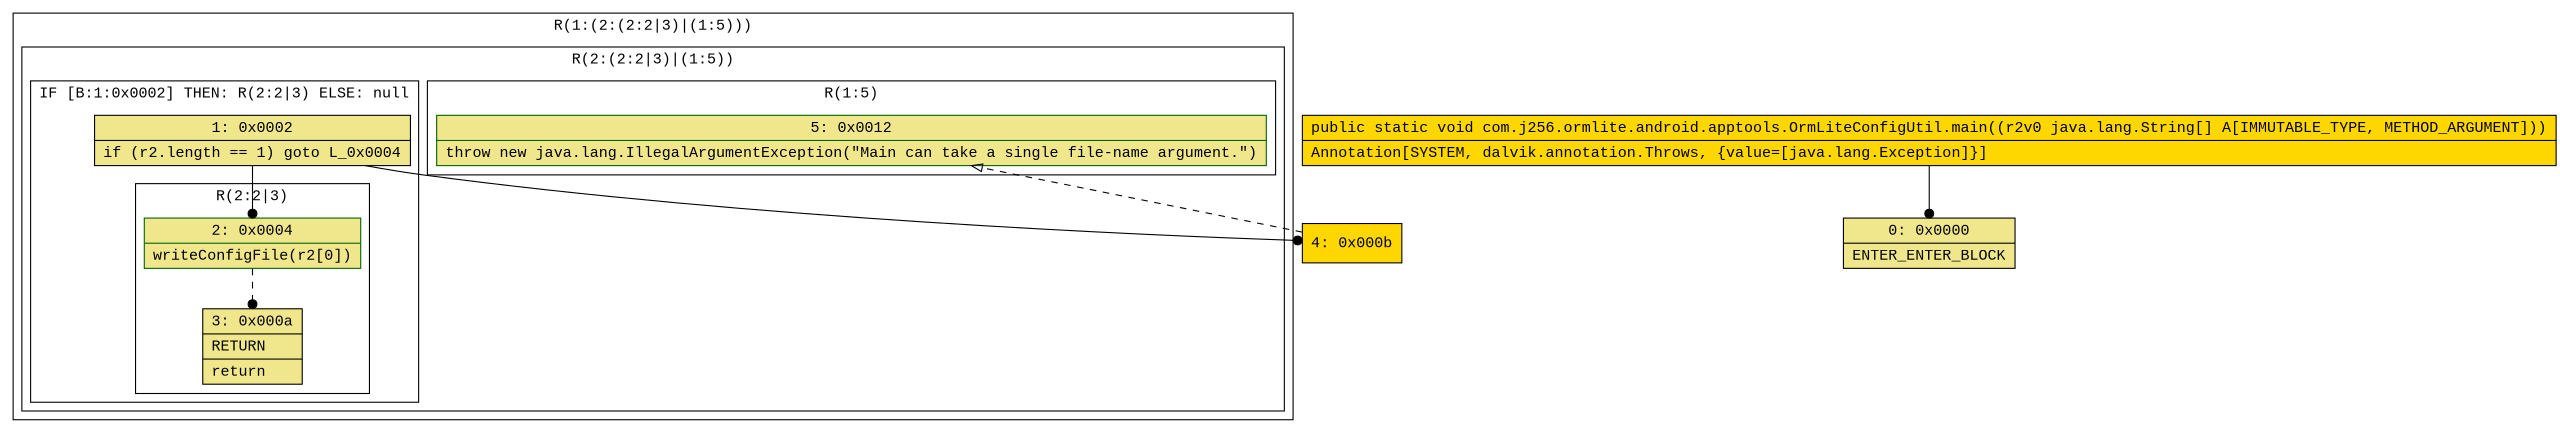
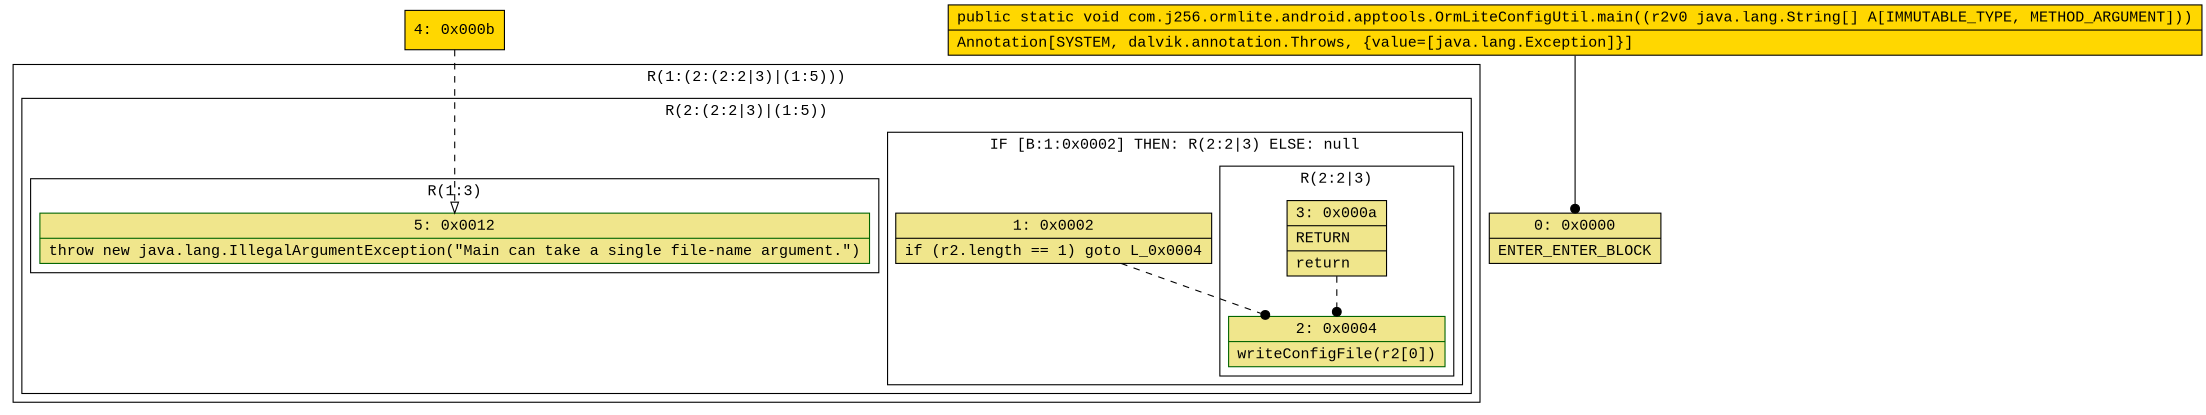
  digraph {
    fontname="Liberation Mono"
    node [color=black fillcolor=khaki fontname="Liberation Mono" shape=record style=filled]
    edge [arrowhead=dot fontname="Liberation Mono" style=solid]
    n1 [color=darkgreen label="{2\:\ 0x0004|writeConfigFile(r2[0])\l}"]
    n2 [label="{3\:\ 0x000a|RETURN\l|return\l}"]
    n3 [label="{1\:\ 0x0002|if (r2.length == 1) goto L_0x0004\l}"]
    n4 [color=darkgreen label="{5\:\ 0x0012|throw new java.lang.IllegalArgumentException(\"Main can take a single file\-name argument.\")\l}"]
    n5 [fillcolor=gold label="{4\:\ 0x000b}"]
    n6 [label="{0\:\ 0x0000|ENTER_ENTER_BLOCK\l}"]
    n7 [fillcolor=gold label="{public static void com.j256.ormlite.android.apptools.OrmLiteConfigUtil.main((r2v0 java.lang.String[] A[IMMUTABLE_TYPE, METHOD_ARGUMENT]))  | Annotation[SYSTEM, dalvik.annotation.Throws, \{value=[java.lang.Exception]\}]\l}"]
    subgraph cluster_1 {
      label="R(1:(2:(2:2|3)|(1:5)))"
      subgraph cluster_2 {
        label="R(2:(2:2|3)|(1:5))"
        subgraph cluster_3 {
          label="IF [B:1:0x0002] THEN: R(2:2|3) ELSE: null"
          n3
          subgraph cluster_4 {
            label="R(2:2|3)"
            n1
            n2
          }
        }
        subgraph cluster_5 {
-         label="R(1:5)"
+         label="R(1:3)"
          n4
        }
      }
    }
-   n1 -> n2 [style=dashed]
-   n3 -> n1
-   n3 -> n5
+   n2 -> n1 [style=dashed]
+   n3 -> n1 [style=dashed]
    n5 -> n4 [arrowhead=onormal style=dashed]
    n7 -> n6
  }
